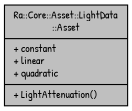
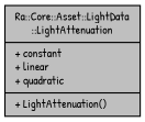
  digraph {
    fontname="Patrick Hand"
-   n1 [color=black fillcolor=grey75 fontcolor=black fontname="Patrick Hand" fontsize=10 height=0.2 label="{Ra::Core::Asset::LightData\l::Asset\n|+ constant\l+ linear\l+ quadratic\l|+ LightAttenuation()\l}" shape=record style=filled width=0.4]
+   n1 [color=black fillcolor=grey75 fontcolor=black fontname="Patrick Hand" fontsize=10 height=0.2 label="{Ra::Core::Asset::LightData\l::LightAttenuation\n|+ constant\l+ linear\l+ quadratic\l|+ LightAttenuation()\l}" shape=record style=filled width=0.4]
  }
